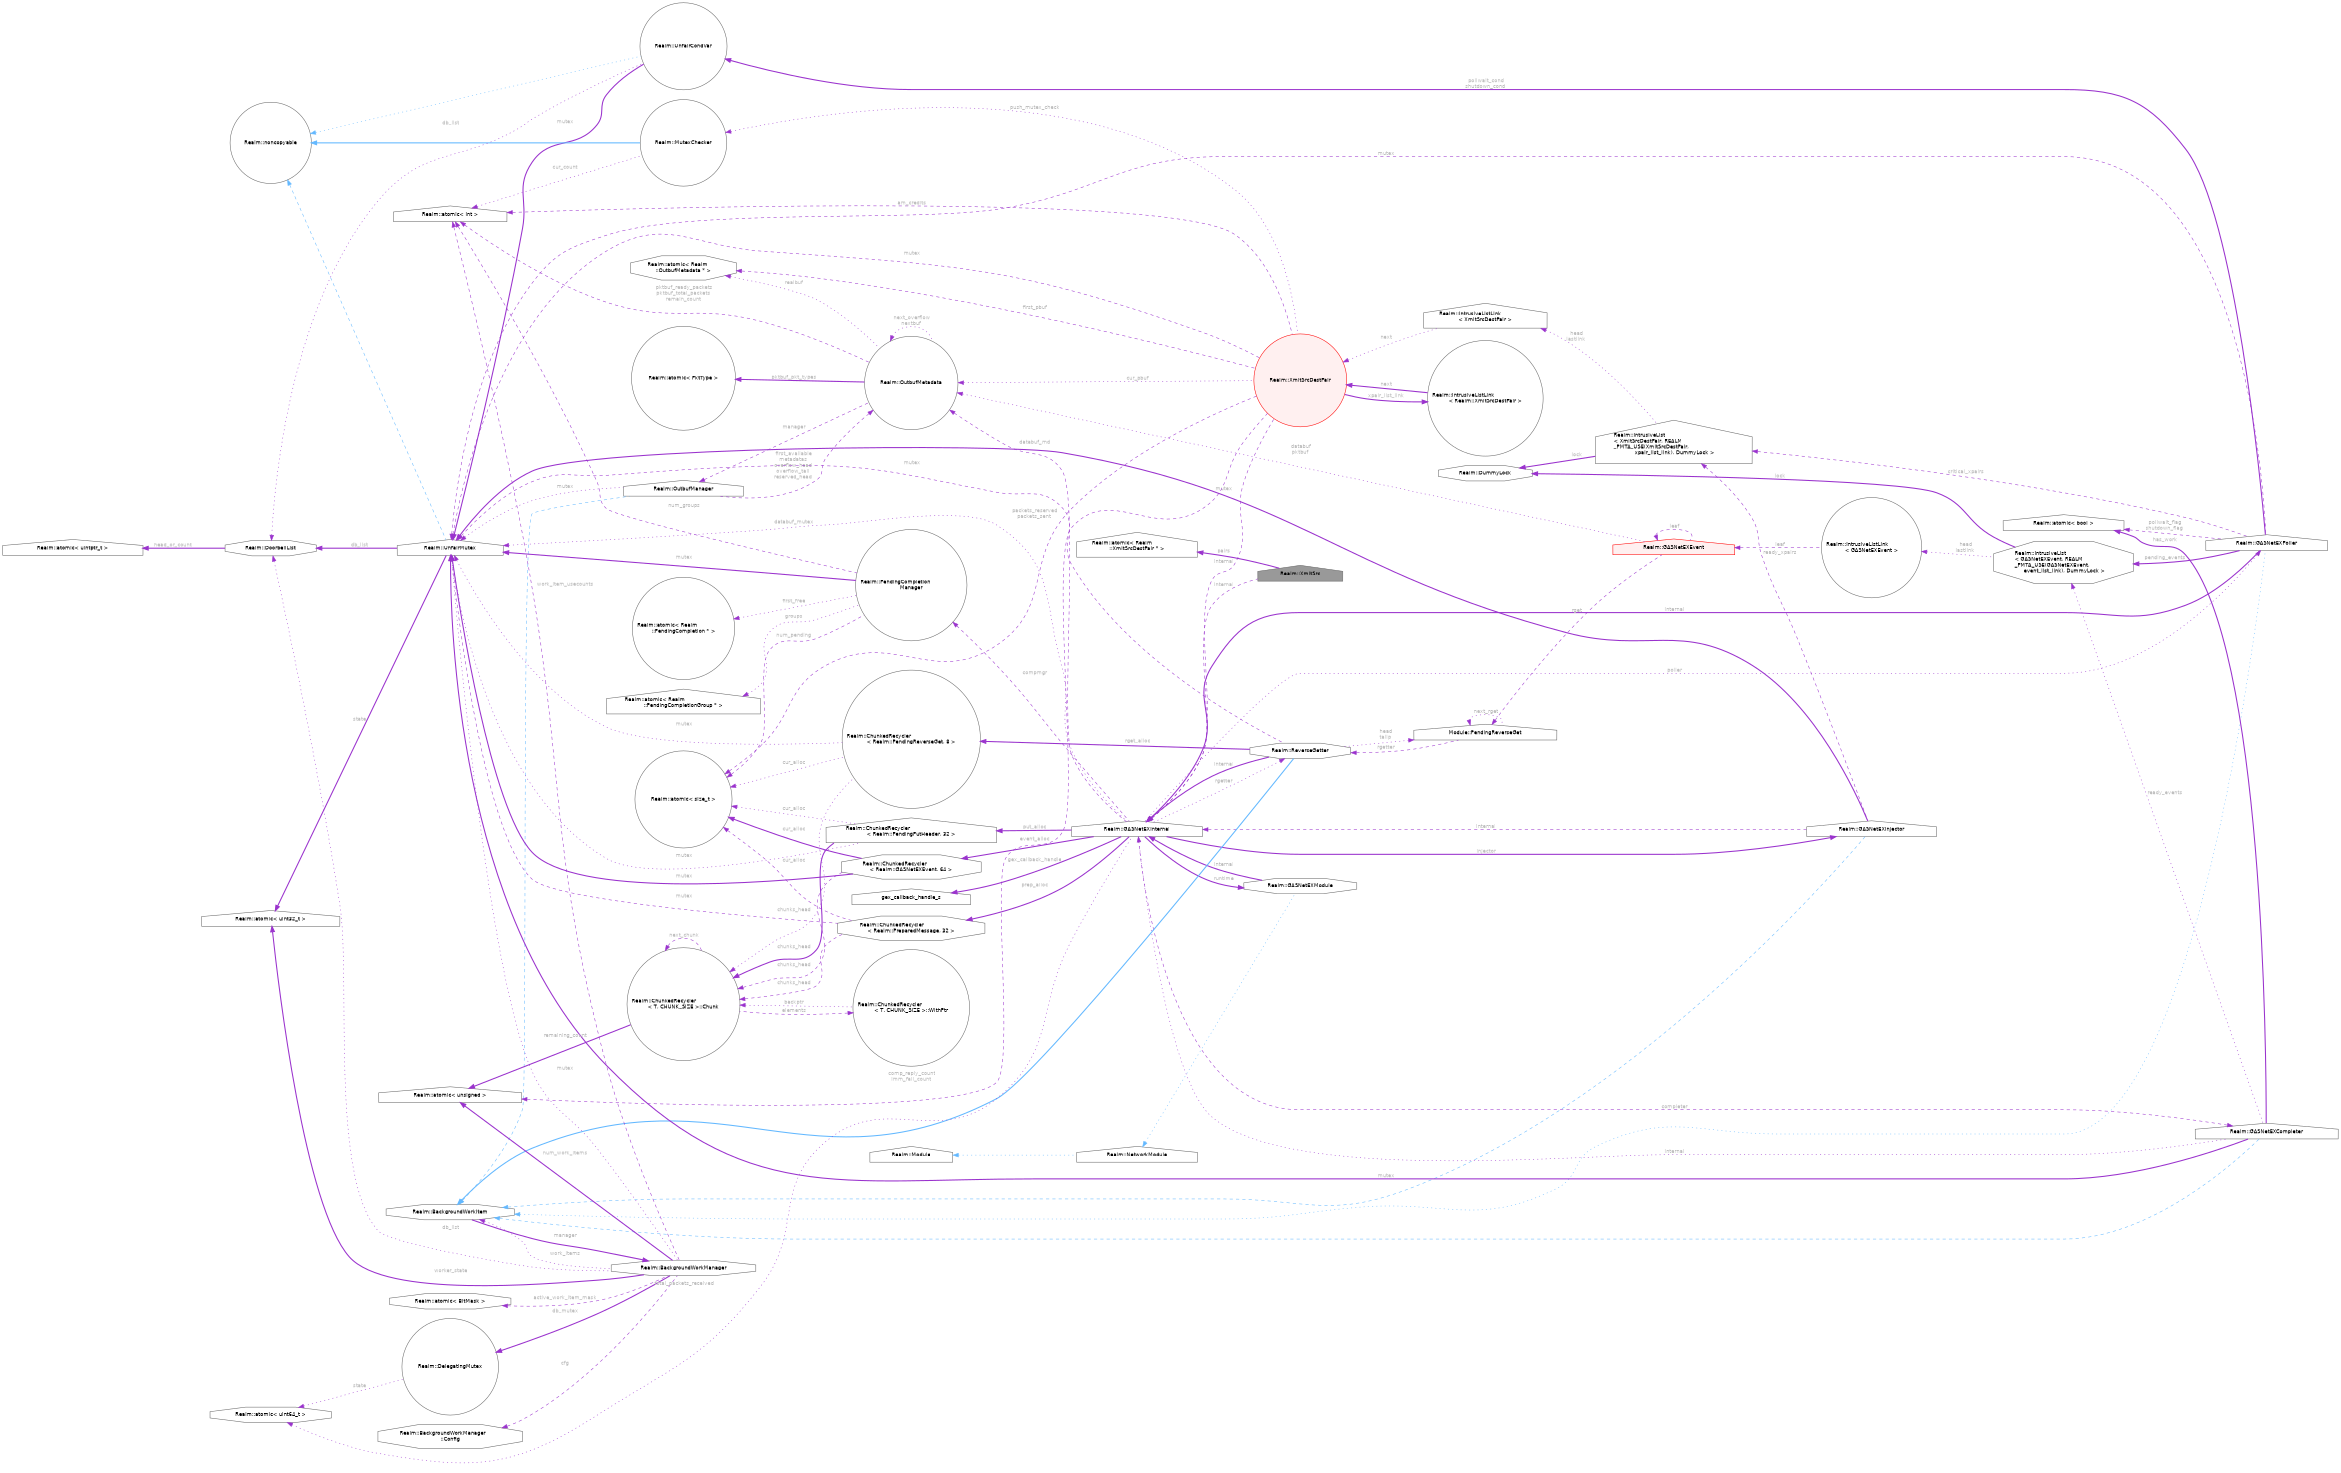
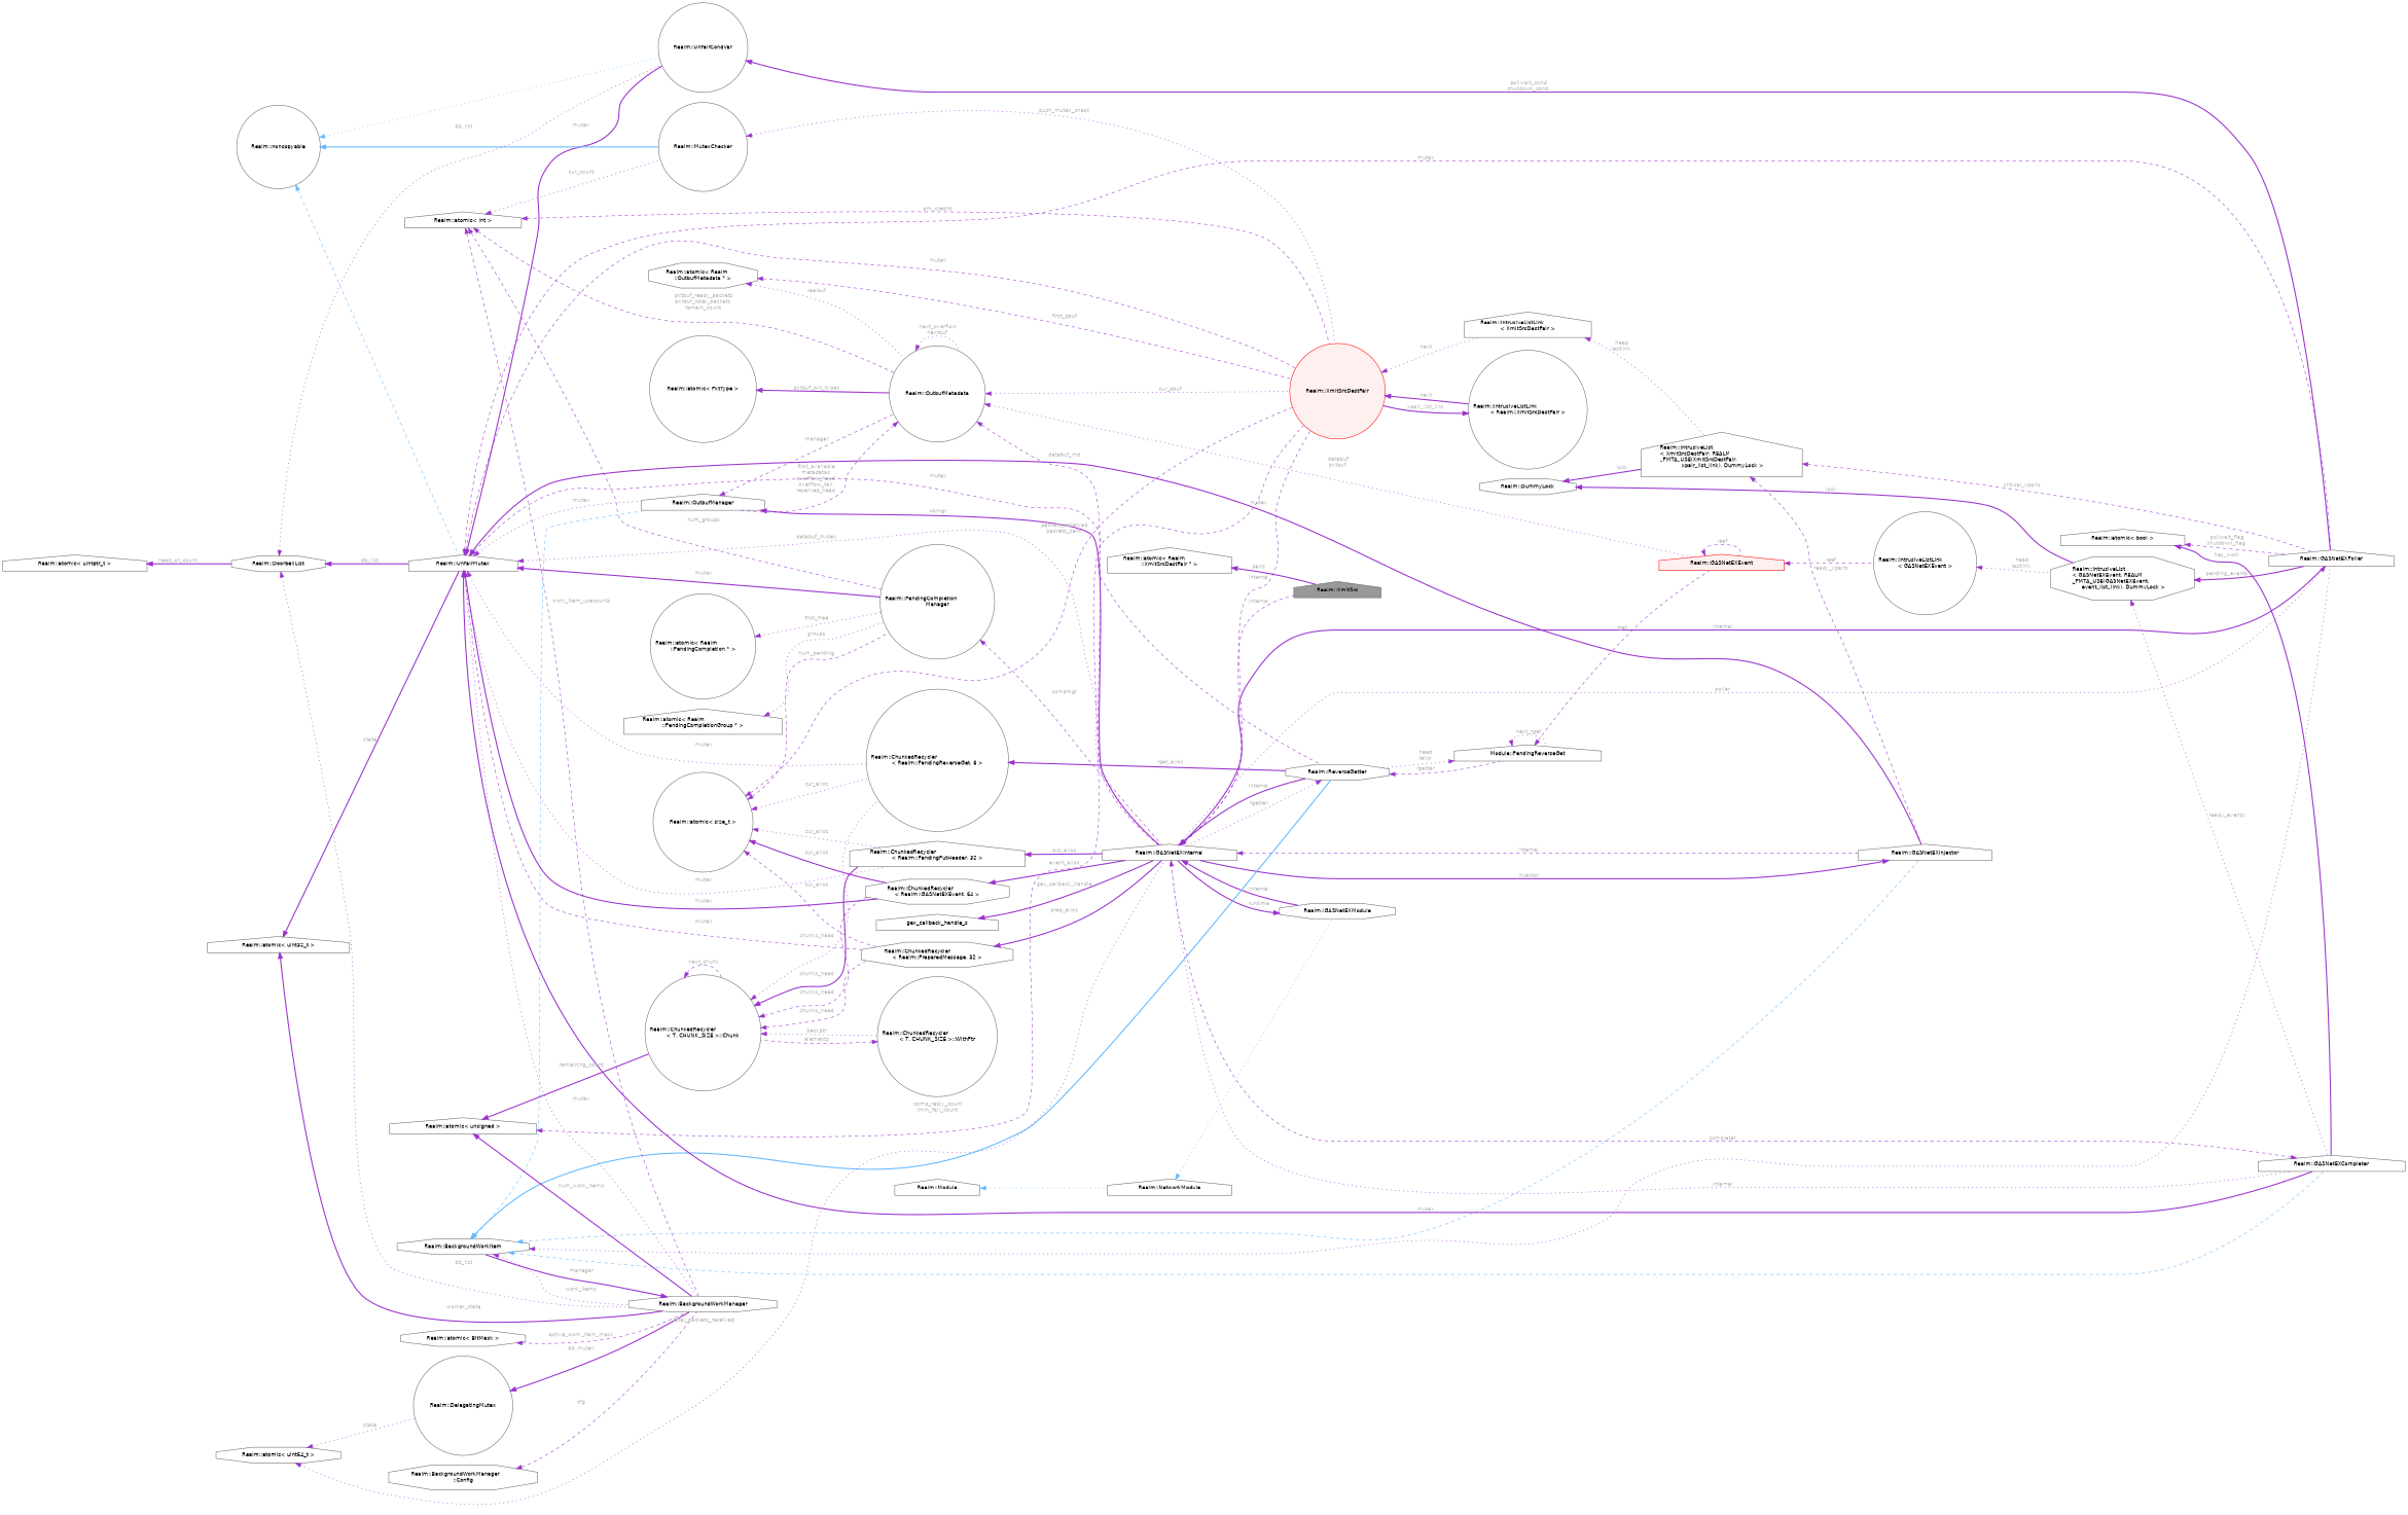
  digraph {
    rankdir=LR
    node [color=gray40 fillcolor=white fontname=Helvetica fontsize=10 shape=house style=filled]
    edge [color=darkorchid3 dir=back fontcolor=grey fontname=Helvetica fontsize=10 labelfontname=Helvetica labelfontsize=10 style=dashed]
    n1 [fillcolor=grey60 fontcolor=black height=0.2 label="Realm::XmitSrc" width=0.4]
    n2 [height=0.2 label="Realm::GASNetEXInternal" width=0.4]
    n3 [height=0.2 label="Realm::GASNetEXModule" shape=octagon width=0.4]
    n4 [height=0.2 label="Realm::GASNetEXPoller" width=0.4]
    n5 [color=red fillcolor="#FFF0F0" height=0.2 label="Realm::XmitSrcDestPair" shape=circle width=0.4]
    n6 [height=0.2 label="Realm::ReverseGetter" shape=octagon width=0.4]
    n7 [height=0.2 label="Realm::GASNetEXInjector" width=0.4]
    n8 [height=0.2 label="Realm::GASNetEXCompleter" width=0.4]
    n9 [height=0.2 label="Realm::IntrusiveListLink\l\< XmitSrcDestPair \>" width=0.4]
    n10 [height=0.2 label="Realm::IntrusiveListLink\l\< Realm::XmitSrcDestPair \>" shape=circle width=0.4]
    n11 [height=0.2 label="Module::PendingReverseGet" width=0.4]
    n12 [height=0.2 label="Realm::NetworkModule" width=0.4]
    n13 [height=0.2 label="Realm::Module" width=0.4]
    n14 [height=0.2 label="Realm::BackgroundWorkItem" shape=octagon width=0.4]
    n15 [height=0.2 label="Realm::BackgroundWorkManager" shape=octagon width=0.4]
    n16 [height=0.2 label="Realm::OutbufManager" width=0.4]
    n17 [height=0.2 label="Realm::OutbufMetadata" shape=circle width=0.4]
    n18 [height=0.2 label="Realm::BackgroundWorkManager\l::Config" shape=octagon width=0.4]
    n19 [height=0.2 label="Realm::UnfairMutex" width=0.4]
    n20 [height=0.2 label="Realm::UnfairCondVar" shape=circle width=0.4]
    n21 [height=0.2 label="Realm::ChunkedRecycler\l\< Realm::PendingReverseGet, 8 \>" shape=circle width=0.4]
    n22 [height=0.2 label="Realm::PendingCompletion\lManager" shape=circle width=0.4]
    n23 [height=0.2 label="Realm::ChunkedRecycler\l\< Realm::GASNetEXEvent, 64 \>" shape=octagon width=0.4]
    n24 [height=0.2 label="Realm::ChunkedRecycler\l\< Realm::PreparedMessage, 32 \>" shape=octagon width=0.4]
    n25 [height=0.2 label="Realm::ChunkedRecycler\l\< Realm::PendingPutHeader, 32 \>" width=0.4]
    n26 [height=0.2 label="Realm::noncopyable" shape=circle width=0.4]
    n27 [height=0.2 label="Realm::MutexChecker" shape=circle width=0.4]
    n28 [height=0.2 label="Realm::atomic\< uint32_t \>" width=0.4]
    n29 [height=0.2 label="Realm::DoorbellList" shape=octagon width=0.4]
    n30 [height=0.2 label="Realm::atomic\< uintptr_t \>" width=0.4]
    n31 [height=0.2 label="Realm::atomic\< unsigned \>" width=0.4]
    n32 [height=0.2 label="Realm::ChunkedRecycler\l\< T, CHUNK_SIZE \>::Chunk" shape=circle width=0.4]
    n33 [height=0.2 label="Realm::ChunkedRecycler\l\< T, CHUNK_SIZE \>::WithPtr" shape=circle width=0.4]
    n34 [height=0.2 label="Realm::atomic\< BitMask \>" shape=octagon width=0.4]
    n35 [height=0.2 label="Realm::atomic\< int \>" width=0.4]
    n36 [color=red fillcolor="#FFF0F0" height=0.2 label="Realm::GASNetEXEvent" width=0.4]
    n37 [height=0.2 label="Realm::DelegatingMutex" shape=circle width=0.4]
    n38 [height=0.2 label="Realm::atomic\< uint64_t \>" shape=octagon width=0.4]
    n39 [height=0.2 label="Realm::atomic\< bool \>" width=0.4]
    n40 [height=0.2 label="Realm::IntrusiveList\l\< XmitSrcDestPair, REALM\l_PMTA_USE(XmitSrcDestPair,\l xpair_list_link), DummyLock \>" width=0.4]
    n41 [height=0.2 label="Realm::DummyLock" shape=octagon width=0.4]
    n42 [height=0.2 label="Realm::IntrusiveList\l\< GASNetEXEvent, REALM\l_PMTA_USE(GASNetEXEvent,\l event_list_link), DummyLock \>" shape=octagon width=0.4]
    n43 [height=0.2 label="Realm::atomic\< size_t \>" shape=circle width=0.4]
    n44 [height=0.2 label="Realm::atomic\< Realm\l::OutbufMetadata * \>" shape=octagon width=0.4]
    n45 [height=0.2 label="Realm::IntrusiveListLink\l\< GASNetEXEvent \>" shape=circle width=0.4]
    n46 [height=0.2 label="Realm::atomic\< PktType \>" shape=circle width=0.4]
    n47 [height=0.2 label="Realm::atomic\< Realm\l::PendingCompletion * \>" shape=circle width=0.4]
    n48 [height=0.2 label="Realm::atomic\< Realm\l::PendingCompletionGroup * \>" width=0.4]
    n49 [height=0.2 label=gex_callback_handle_s width=0.4]
    n50 [height=0.2 label="Realm::atomic\< Realm\l::XmitSrcDestPair * \>" width=0.4]
    n2 -> n1 [label=" internal"]
    n2 -> n3 [label=" internal" style=bold]
    n2 -> n4 [label=" internal" style=bold]
    n2 -> n5 [label=" internal"]
    n2 -> n6 [label=" internal" style=bold]
    n2 -> n7 [label=" internal"]
    n2 -> n8 [label=" internal" style=dotted]
    n3 -> n2 [label=" runtime" style=bold]
    n4 -> n2 [label=" poller" style=dotted]
    n5 -> n9 [label=" next" style=dotted]
    n5 -> n10 [label=" next" style=bold]
    n6 -> n2 [label=" rgetter" style=dotted]
    n6 -> n11 [label=" rgetter"]
    n7 -> n2 [label=" injector" style=bold]
    n8 -> n2 [label=" completer"]
    n9 -> n40 [label=" head\nlastlink" style=dotted]
    n10 -> n5 [label=" xpair_list_link" style=bold]
    n11 -> n6 [label=" head\ntailp" style=dotted]
    n11 -> n11 [label=" next_rget" style=dotted]
    n11 -> n36 [label=" rget"]
    n12 -> n3 [color=steelblue1 style=dotted fontcolor=""]
    n13 -> n12 [color=steelblue1 style=dotted fontcolor=""]
-   n14 -> n4 [color=steelblue1 style=dotted fontcolor=""]
+   n14 -> n4 [style=dotted fontcolor=""]
    n14 -> n6 [color=steelblue1 style=bold fontcolor=""]
    n14 -> n7 [color=steelblue1 fontcolor=""]
    n14 -> n8 [color=steelblue1 fontcolor=""]
    n14 -> n15 [label=" work_items" style=dotted]
    n14 -> n16 [color=steelblue1 fontcolor=""]
    n15 -> n14 [label=" manager" style=bold]
+   n16 -> n2 [label=" obmgr" style=bold]
    n16 -> n17 [label=" manager"]
    n17 -> n2 [label=" databuf_md"]
    n17 -> n5 [label=" cur_pbuf" style=dotted]
    n17 -> n16 [label=" first_available\nmetadatas\noverflow_head\noverflow_tail\nreserved_head"]
    n17 -> n17 [label=" next_overflow\nnextbuf" style=dotted]
    n17 -> n36 [label=" databuf\npktbuf" style=dotted]
    n18 -> n15 [label=" cfg"]
    n19 -> n2 [label=" databuf_mutex" style=dotted]
    n19 -> n4 [label=" mutex"]
    n19 -> n5 [label=" mutex"]
    n19 -> n6 [label=" mutex"]
    n19 -> n7 [label=" mutex" style=bold]
    n19 -> n8 [label=" mutex" style=bold]
    n19 -> n15 [label=" mutex" style=dotted]
    n19 -> n16 [label=" mutex" style=dotted]
    n19 -> n20 [label=" mutex" style=bold]
    n19 -> n21 [label=" mutex" style=dotted]
    n19 -> n22 [label=" mutex" style=bold]
    n19 -> n23 [label=" mutex" style=bold]
    n19 -> n24 [label=" mutex"]
    n19 -> n25 [label=" mutex" style=dotted]
    n20 -> n4 [label=" pollwait_cond\nshutdown_cond" style=bold]
    n21 -> n6 [label=" rget_alloc" style=bold]
    n22 -> n2 [label=" compmgr"]
    n23 -> n2 [label=" event_alloc" style=bold]
    n24 -> n2 [label=" prep_alloc" style=bold]
    n25 -> n2 [label=" put_alloc" style=bold]
    n26 -> n19 [color=steelblue1 fontcolor=""]
    n26 -> n20 [color=steelblue1 style=dotted fontcolor=""]
    n26 -> n27 [color=steelblue1 style=bold fontcolor=""]
    n27 -> n5 [label=" push_mutex_check" style=dotted]
    n28 -> n15 [label=" worker_state" style=bold]
    n28 -> n19 [label=" state" style=bold]
    n29 -> n15 [label=" db_list" style=dotted]
    n29 -> n19 [label=" db_list" style=bold]
    n29 -> n20 [label=" db_list" style=dotted]
    n30 -> n29 [label=" head_or_count" style=bold]
    n31 -> n5 [label=" comp_reply_count\nimm_fail_count"]
    n31 -> n15 [label=" num_work_items" style=bold]
    n31 -> n32 [label=" remaining_count" style=bold]
    n32 -> n21 [label=" chunks_head" style=dotted]
    n32 -> n23 [label=" chunks_head"]
    n32 -> n24 [label=" chunks_head"]
    n32 -> n25 [label=" chunks_head" style=bold]
    n32 -> n32 [label=" next_chunk"]
    n32 -> n33 [label=" backptr" style=dotted]
    n33 -> n32 [label=" elements"]
    n34 -> n15 [label=" active_work_item_mask"]
    n35 -> n5 [label=" am_credits"]
    n35 -> n15 [label=" work_item_usecounts"]
    n35 -> n17 [label=" pktbuf_ready_packets\npktbuf_total_packets\nremain_count"]
    n35 -> n22 [label=" num_groups"]
    n35 -> n27 [label=" cur_count" style=dotted]
    n36 -> n36 [label=" leaf"]
    n36 -> n45 [label=" leaf"]
    n37 -> n15 [label=" db_mutex" style=bold]
    n38 -> n2 [label=" total_packets_received" style=dotted]
    n38 -> n37 [label=" state" style=dotted]
    n39 -> n4 [label=" pollwait_flag\nshutdown_flag"]
    n39 -> n8 [label=" has_work" style=bold]
    n40 -> n4 [label=" critical_xpairs"]
    n40 -> n7 [label=" ready_xpairs"]
    n41 -> n40 [label=" lock" style=bold]
    n41 -> n42 [label=" lock" style=bold]
    n42 -> n4 [label=" pending_events" style=bold]
    n42 -> n8 [label=" ready_events" style=dotted]
    n43 -> n5 [label=" packets_reserved\npackets_sent"]
    n43 -> n21 [label=" cur_alloc" style=dotted]
    n43 -> n22 [label=" num_pending"]
    n43 -> n23 [label=" cur_alloc" style=bold]
    n43 -> n24 [label=" cur_alloc"]
    n43 -> n25 [label=" cur_alloc" style=dotted]
    n44 -> n5 [label=" first_pbuf"]
    n44 -> n17 [label=" realbuf" style=dotted]
    n45 -> n42 [label=" head\nlastlink" style=dotted]
    n46 -> n17 [label=" pktbuf_pkt_types" style=bold]
    n47 -> n22 [label=" first_free" style=dotted]
    n48 -> n22 [label=" groups" style=dotted]
    n49 -> n2 [label=" gex_callback_handle" style=bold]
    n50 -> n1 [label=" pairs" style=bold]
  }
